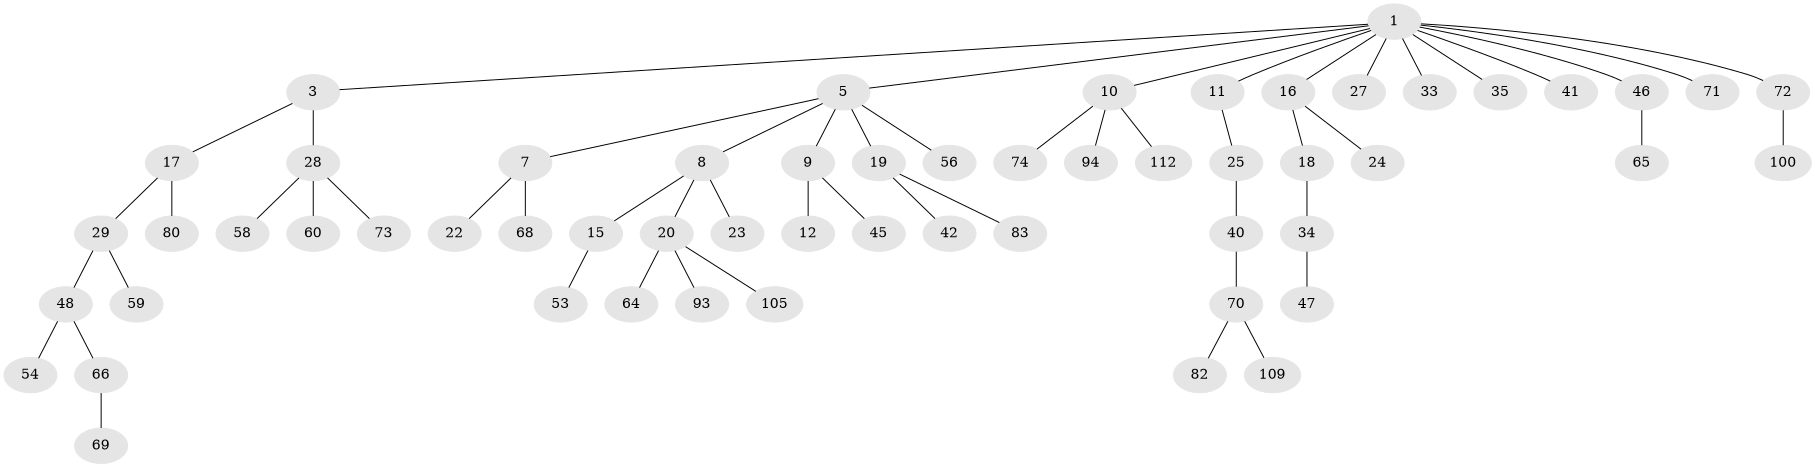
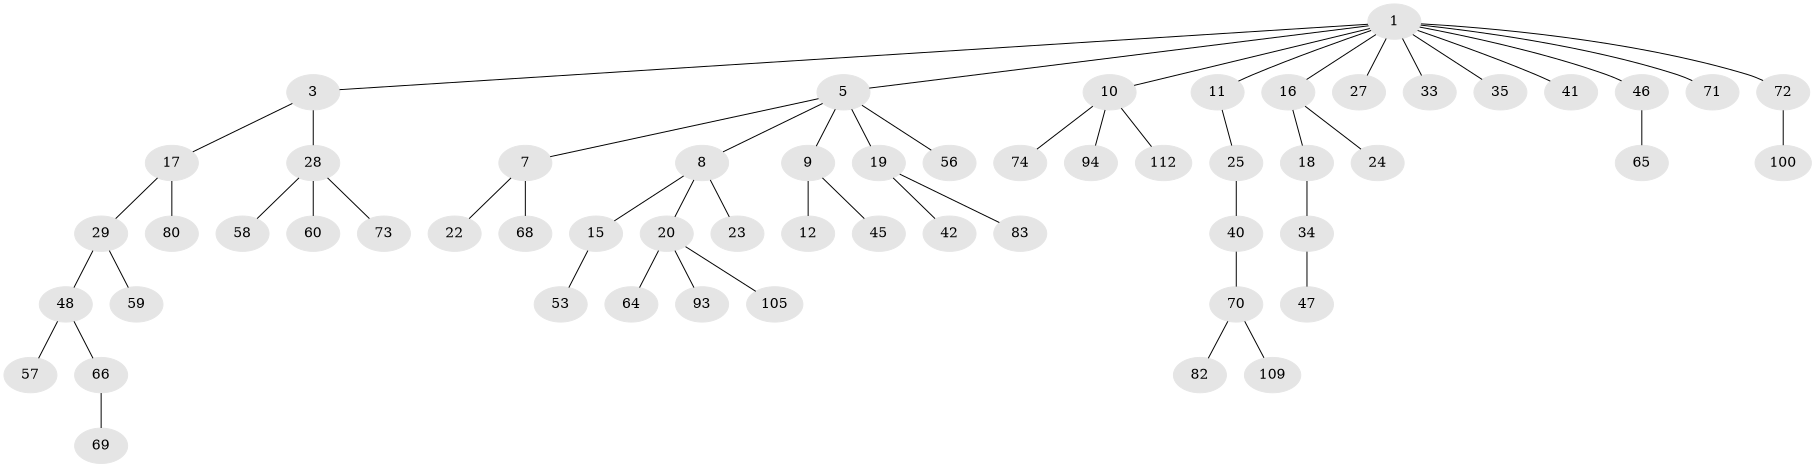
  graph {
    node [color=gray90 style=filled]
    1 [super="+2+4"]
    3 [super="+22"]
    5 [super="+6"]
    10 [super="+116+31"]
    11 [super="+14+13"]
    16
    27
    33 [super="+44"]
    35
    41
    46 [super="+75"]
    71
    72
    17
    28 [super="+79+37+97"]
    7 [super="+106+51+52"]
    8 [super="+78+30"]
    9 [super="+92+39+36"]
    19 [super="+55"]
    56
    74
    94
    112
    25
    18 [super="+21+49+76+84"]
    24
    65 [super="+96"]
    100
    29 [super="+43"]
    80 [super="+85"]
    58
    60
    73
    n34 [label=22]
    68 [super="+90"]
    15
    20
    23
    12 [super="+107"]
    45
    42 [super="+115+89"]
    83
    53
    64 [super="+99"]
    93
    105
    40 [super="+88"]
    34
    48 [super="+50"]
    59 [super="+61"]
    47 [super="+57"]
    70
-   54 [super="+111+67"]
+   54 [super="+111+67" label=57]
    66 [super="+95"]
    82
    109
    69
    1 -- 3
    1 -- 5
    1 -- 10
    1 -- 11
    1 -- 16
    1 -- 27
    1 -- 33
    1 -- 35
    1 -- 41
    1 -- 46
    1 -- 71
    1 -- 72
    3 -- 17
    3 -- 28
    5 -- 7
    5 -- 8
    5 -- 9
    5 -- 19
    5 -- 56
    10 -- 74
    10 -- 94
    10 -- 112
    11 -- 25
    16 -- 18
    16 -- 24
    46 -- 65
    72 -- 100
    17 -- 29
    17 -- 80
    28 -- 58
    28 -- 60
    28 -- 73
    7 -- n34
    7 -- 68
    8 -- 15
    8 -- 20
    8 -- 23
    9 -- 12
    9 -- 45
    19 -- 42
    19 -- 83
    25 -- 40
    18 -- 34
    29 -- 48
    29 -- 59
    15 -- 53
    20 -- 64
    20 -- 93
    20 -- 105
    40 -- 70
    34 -- 47
    48 -- 54
    48 -- 66
    70 -- 82
    70 -- 109
    66 -- 69
  }
